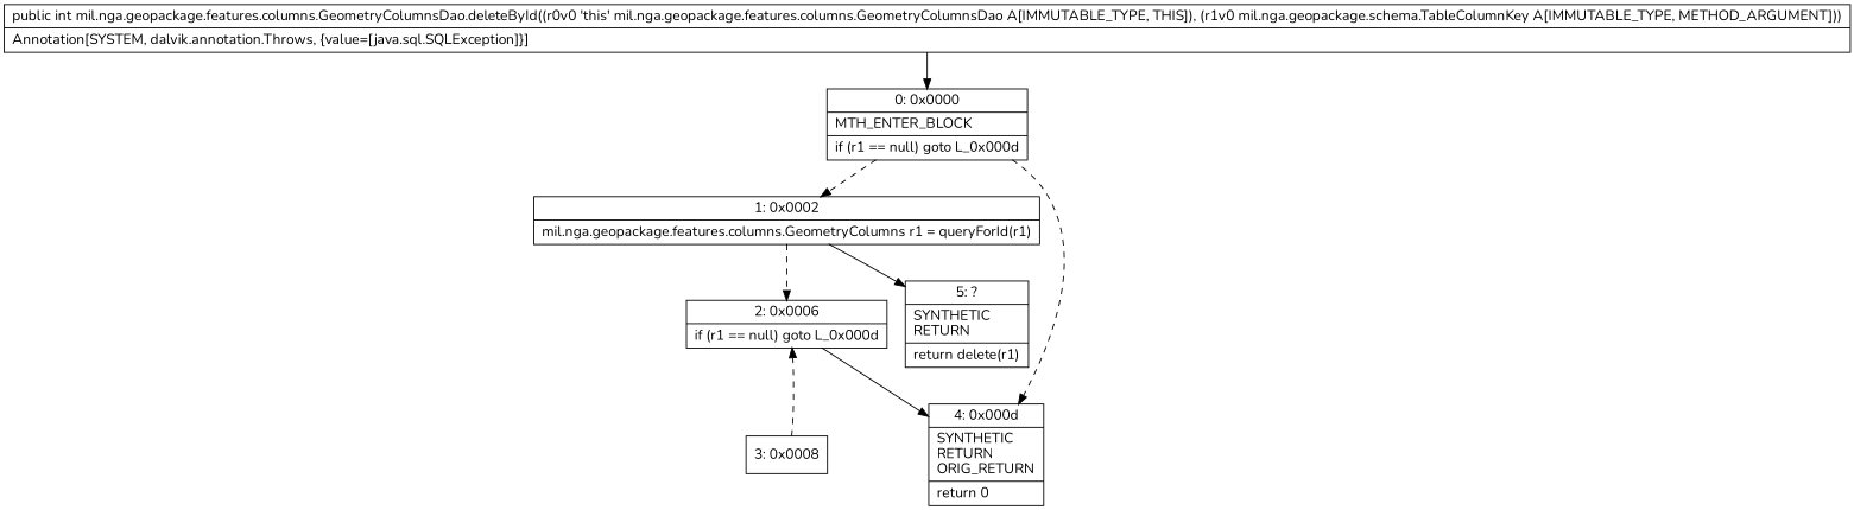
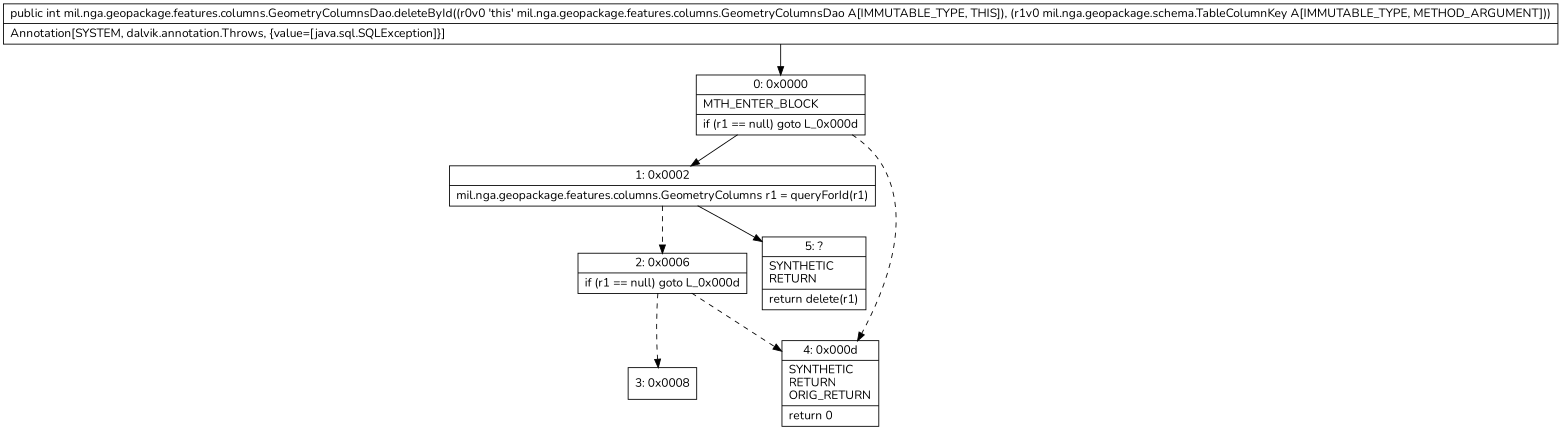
  digraph {
    fontname=Nunito
    node [fontname=Nunito shape=record]
    edge [fontname=Nunito style=dashed]
    n1 [label="{0\:\ 0x0000|MTH_ENTER_BLOCK\l|if (r1 == null) goto L_0x000d\l}"]
    n2 [label="{1\:\ 0x0002|mil.nga.geopackage.features.columns.GeometryColumns r1 = queryForId(r1)\l}"]
    n3 [label="{4\:\ 0x000d|SYNTHETIC\lRETURN\lORIG_RETURN\l|return 0\l}"]
    n4 [label="{2\:\ 0x0006|if (r1 == null) goto L_0x000d\l}"]
    n5 [label="{5\:\ ?|SYNTHETIC\lRETURN\l|return delete(r1)\l}"]
    n6 [label="{3\:\ 0x0008}"]
    n7 [label="{public int mil.nga.geopackage.features.columns.GeometryColumnsDao.deleteById((r0v0 'this' mil.nga.geopackage.features.columns.GeometryColumnsDao A[IMMUTABLE_TYPE, THIS]), (r1v0 mil.nga.geopackage.schema.TableColumnKey A[IMMUTABLE_TYPE, METHOD_ARGUMENT]))  | Annotation[SYSTEM, dalvik.annotation.Throws, \{value=[java.sql.SQLException]\}]\l}"]
-   n1 -> n2
+   n1 -> n2 [style=solid]
    n1 -> n3
    n2 -> n4
    n2 -> n5 [style=""]
-   n4 -> n3 [style=""]
-   n6 -> n4
+   n4 -> n3
+   n4 -> n6
    n7 -> n1 [style=""]
  }
